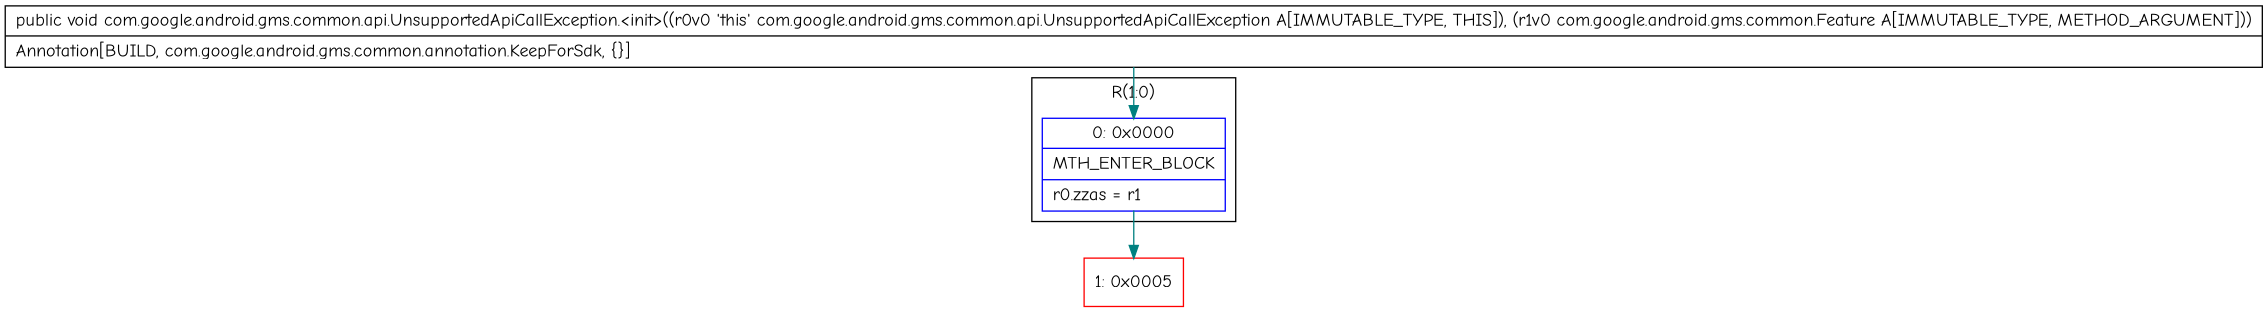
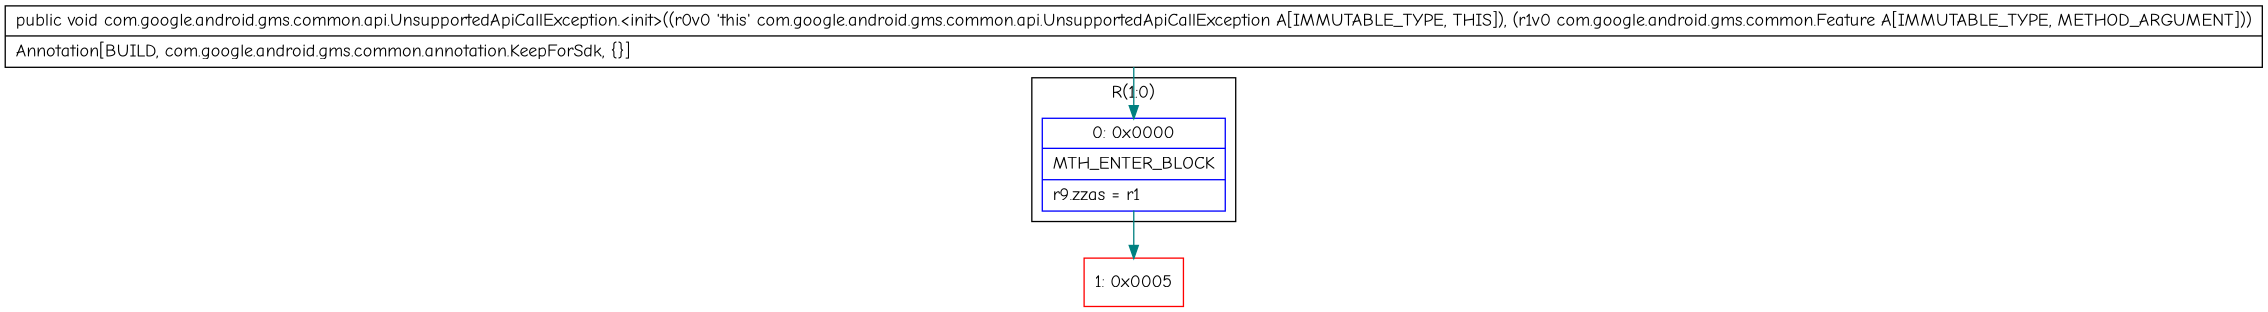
  digraph {
    fontname="Comic Neue"
    node [shape=record fontname="Comic Neue"]
    edge [color=teal fontname="Comic Neue"]
-   n1 [color=blue label="{0\:\ 0x0000|MTH_ENTER_BLOCK\l|r0.zzas = r1\l}"]
+   n1 [color=blue label="{0\:\ 0x0000|MTH_ENTER_BLOCK\l|r9.zzas = r1\l}"]
    n2 [color=red label="{1\:\ 0x0005}"]
    n3 [label="{public void com.google.android.gms.common.api.UnsupportedApiCallException.\<init\>((r0v0 'this' com.google.android.gms.common.api.UnsupportedApiCallException A[IMMUTABLE_TYPE, THIS]), (r1v0 com.google.android.gms.common.Feature A[IMMUTABLE_TYPE, METHOD_ARGUMENT]))  | Annotation[BUILD, com.google.android.gms.common.annotation.KeepForSdk, \{\}]\l}"]
    subgraph cluster_1 {
      label="R(1:0)"
      n1
    }
    n1 -> n2
    n3 -> n1
  }
